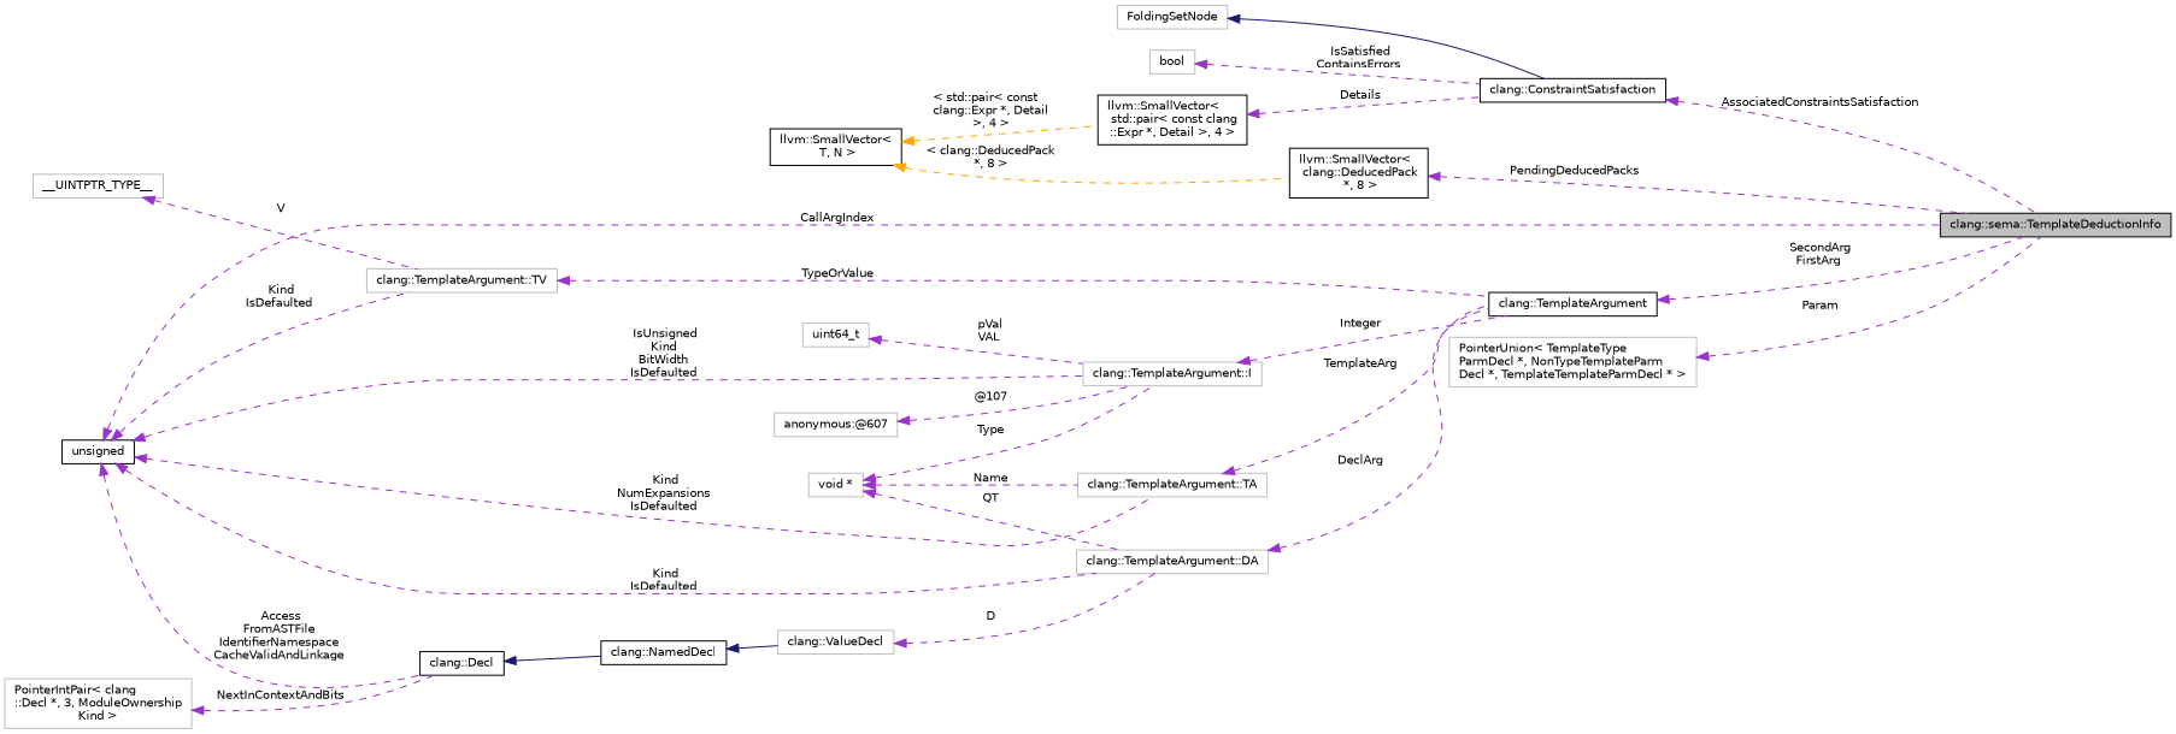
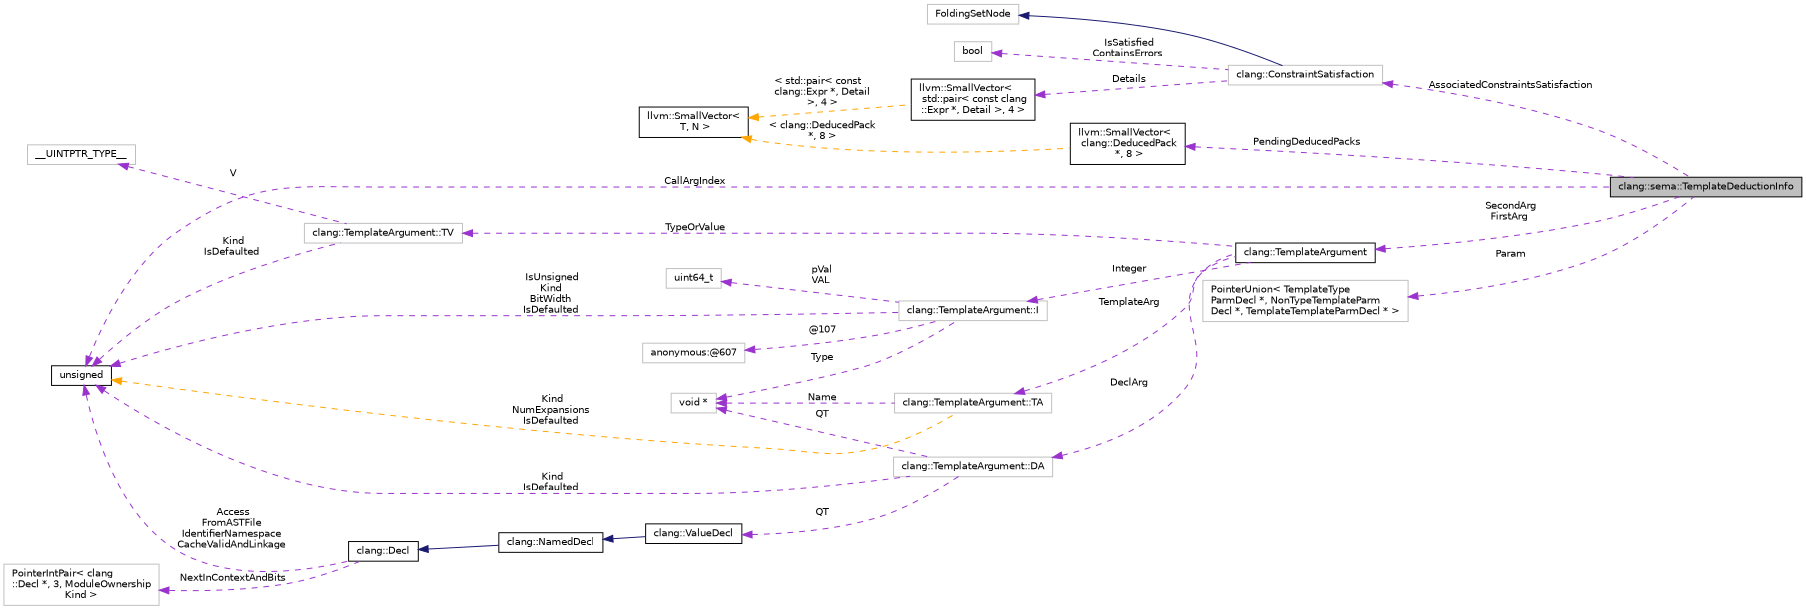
  digraph {
    rankdir=LR
    node [color=grey75 fontname=Helvetica fontsize=10 shape=record]
    edge [color=darkorchid3 dir=back fontname=Helvetica fontsize=10 labelfontname=Helvetica labelfontsize=10 style=dashed]
    n1 [color=black fillcolor=grey75 fontcolor=black height=0.2 label="clang::sema::TemplateDeductionInfo" style=filled width=0.4]
-   n2 [color=black height=0.2 label="clang::ConstraintSatisfaction" width=0.4]
+   n2 [height=0.2 label="clang::ConstraintSatisfaction" width=0.4]
    n3 [height=0.2 label=FoldingSetNode width=0.4]
    n4 [height=0.2 label=bool width=0.4]
    n5 [color=black height=0.2 label="llvm::SmallVector\<\l std::pair\< const clang\l::Expr *, Detail \>, 4 \>" width=0.4]
    n6 [color=black height=0.2 label="llvm::SmallVector\<\l T, N \>" width=0.4]
    n7 [color=black height=0.2 label="llvm::SmallVector\<\l clang::DeducedPack\l *, 8 \>" width=0.4]
    n8 [color=black height=0.2 label="clang::TemplateArgument" width=0.4]
    n9 [height=0.2 label="clang::TemplateArgument::TA" width=0.4]
    n10 [color=black height=0.2 label=unsigned width=0.4]
    n11 [height=0.2 label="clang::TemplateArgument::DA" width=0.4]
    n12 [color=black height=0.2 label="clang::Decl" width=0.4]
    n13 [height=0.2 label="clang::TemplateArgument::TV" width=0.4]
    n14 [height=0.2 label="clang::TemplateArgument::I" width=0.4]
    n15 [color=black height=0.2 label="clang::NamedDecl" width=0.4]
    n16 [height=0.2 label="void *" width=0.4]
-   n17 [height=0.2 label="clang::ValueDecl" width=0.4]
+   n17 [color=black height=0.2 label="clang::ValueDecl" width=0.4]
    n18 [height=0.2 label="PointerIntPair\< clang\l::Decl *, 3, ModuleOwnership\lKind \>" width=0.4]
    n19 [height=0.2 label=__UINTPTR_TYPE__ width=0.4]
    n20 [height=0.2 label=uint64_t width=0.4]
    n21 [height=0.2 label="anonymous:@607" width=0.4]
    n22 [height=0.2 label="PointerUnion\< TemplateType\lParmDecl *, NonTypeTemplateParm\lDecl *, TemplateTemplateParmDecl * \>" width=0.4]
    n2 -> n1 [label=" AssociatedConstraintsSatisfaction"]
    n3 -> n2 [color=midnightblue style=solid]
    n4 -> n2 [label=" IsSatisfied\nContainsErrors"]
    n5 -> n2 [label=" Details"]
    n6 -> n5 [color=orange label=" \< std::pair\< const\l clang::Expr *, Detail\l \>, 4 \>"]
    n6 -> n7 [color=orange label=" \< clang::DeducedPack\l *, 8 \>"]
    n7 -> n1 [label=" PendingDeducedPacks"]
    n8 -> n1 [label=" SecondArg\nFirstArg"]
    n9 -> n8 [label=" TemplateArg"]
    n10 -> n1 [label=" CallArgIndex"]
-   n10 -> n9 [label=" Kind\nNumExpansions\nIsDefaulted"]
+   n10 -> n9 [color=orange label=" Kind\nNumExpansions\nIsDefaulted"]
    n10 -> n11 [label=" Kind\nIsDefaulted"]
    n10 -> n12 [label=" Access\nFromASTFile\nIdentifierNamespace\nCacheValidAndLinkage"]
    n10 -> n13 [label=" Kind\nIsDefaulted"]
    n10 -> n14 [label=" IsUnsigned\nKind\nBitWidth\nIsDefaulted"]
    n11 -> n8 [label=" DeclArg"]
    n12 -> n15 [color=midnightblue style=solid]
    n13 -> n8 [label=" TypeOrValue"]
    n14 -> n8 [label=" Integer"]
    n15 -> n17 [color=midnightblue style=solid]
    n16 -> n9 [label=" Name"]
    n16 -> n11 [label=" QT"]
    n16 -> n14 [label=" Type"]
-   n17 -> n11 [label=" D"]
+   n17 -> n11 [label=" QT"]
    n18 -> n12 [label=" NextInContextAndBits"]
    n19 -> n13 [label=" V"]
    n20 -> n14 [label=" pVal\nVAL"]
    n21 -> n14 [label=" @107"]
    n22 -> n1 [label=" Param"]
  }
